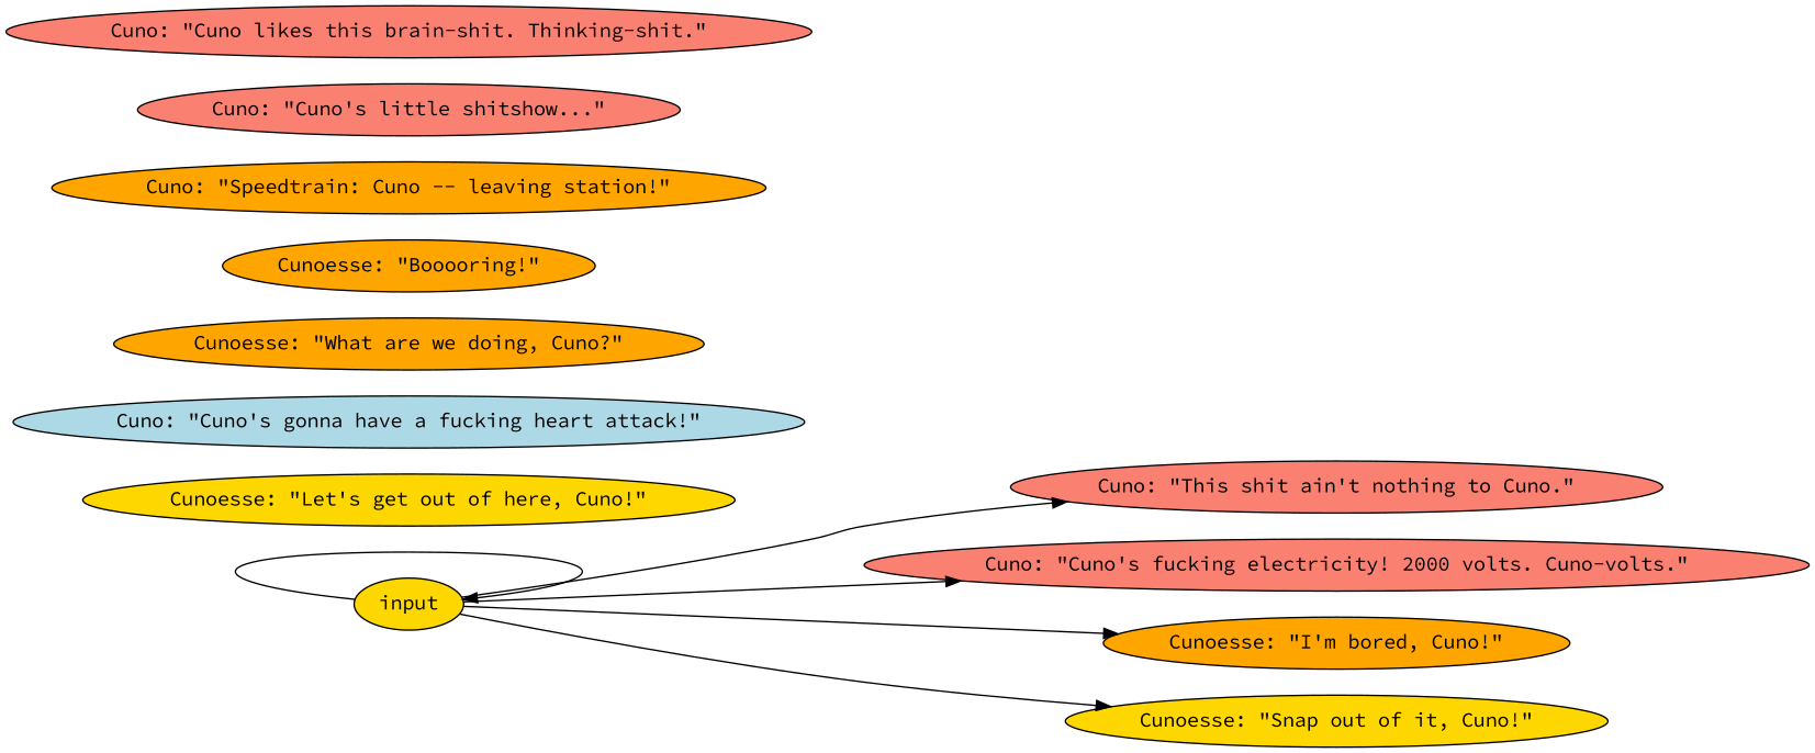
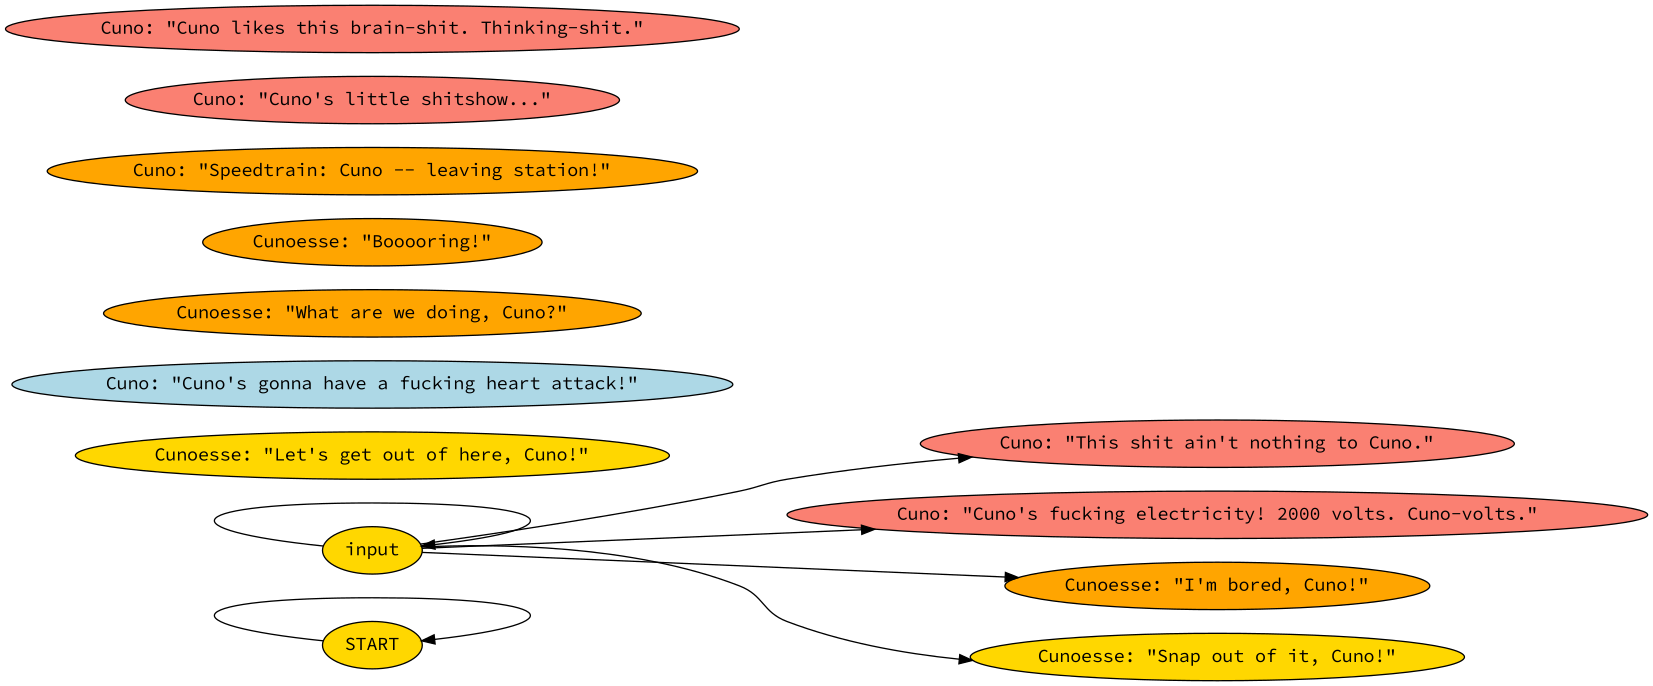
  digraph {
    rankdir=LR
    fontname="Source Code Pro"
    node [style=filled fillcolor=gold fontname="Source Code Pro"]
    edge [fontname="Source Code Pro"]
+   n1 [label=START]
    n2 [label=input]
    n3 [label="Cuno: \"This shit ain't nothing to Cuno.\"" fillcolor=salmon]
    n4 [label="Cuno: \"Cuno's fucking electricity! 2000 volts. Cuno-volts.\"" fillcolor=salmon]
    n5 [label="Cunoesse: \"I'm bored, Cuno!\"" fillcolor=orange]
    n6 [label="Cunoesse: \"Snap out of it, Cuno!\""]
    n7 [label="Cunoesse: \"Let's get out of here, Cuno!\""]
    n8 [label="Cuno: \"Cuno's gonna have a fucking heart attack!\"" fillcolor=lightblue]
    n9 [label="Cunoesse: \"What are we doing, Cuno?\"" fillcolor=orange]
    n10 [label="Cunoesse: \"Booooring!\"" fillcolor=orange]
    n11 [label="Cuno: \"Speedtrain: Cuno -- leaving station!\"" fillcolor=orange]
    n12 [label="Cuno: \"Cuno's little shitshow...\"" fillcolor=salmon]
    n13 [label="Cuno: \"Cuno likes this brain-shit. Thinking-shit.\"" fillcolor=salmon]
+   n1 -> n1
    n2 -> n2
    n2 -> n3
    n2 -> n4
    n2 -> n5
    n2 -> n6
  }
